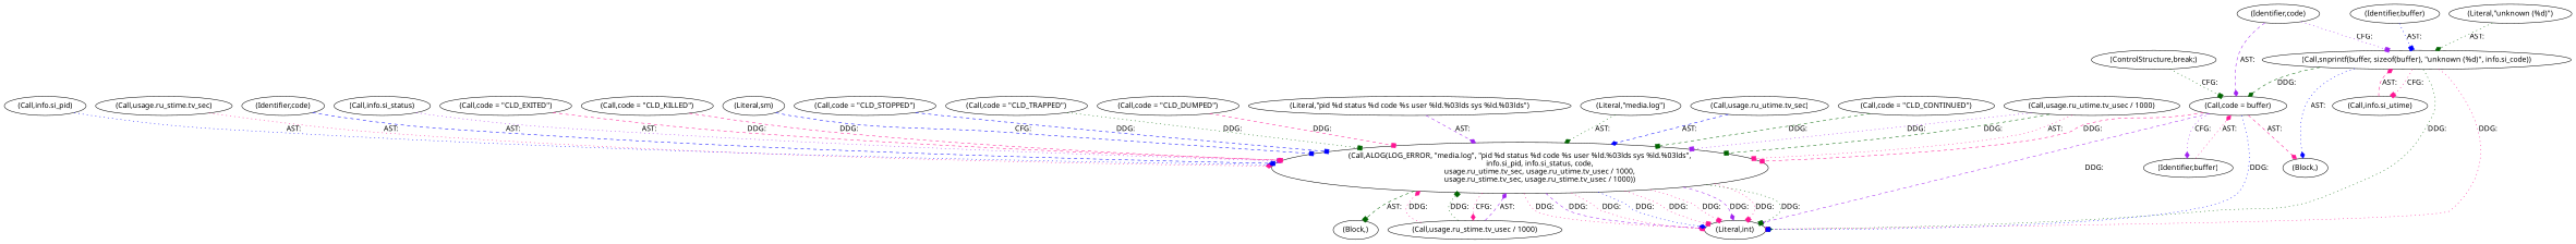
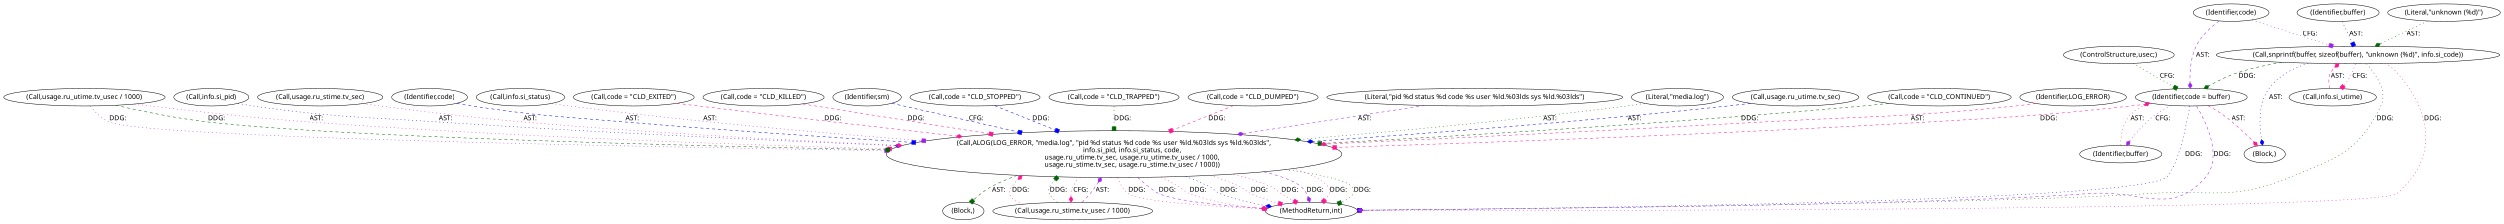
  digraph {
    fontname="Noto Sans"
    node [fontname="Noto Sans"]
    edge [arrowhead=box color=deeppink fontname="Noto Sans" style=dotted]
    n1 [label="(Call,snprintf(buffer, sizeof(buffer), \"unknown (%d)\", info.si_code))"]
-   n2 [label="(Call,code = buffer)"]
-   n3 [label="(Literal,int)"]
+   n2 [label="(Identifier,code = buffer)"]
+   n3 [label="(MethodReturn,int)"]
    n4 [label="(Call,info.si_utime)"]
    n5 [label="(Block,)"]
    n6 [label="(Call,ALOG(LOG_ERROR, \"media.log\", \"pid %d status %d code %s user %ld.%03lds sys %ld.%03lds\",\n                    info.si_pid, info.si_status, code,\n                    usage.ru_utime.tv_sec, usage.ru_utime.tv_usec / 1000,\n                    usage.ru_stime.tv_sec, usage.ru_stime.tv_usec / 1000))"]
    n7 [label="(Identifier,buffer)"]
    n8 [label="(Block,)"]
    n9 [label="(Call,usage.ru_stime.tv_usec / 1000)"]
    n10 [label="(Call,code = \"CLD_TRAPPED\")"]
    n11 [label="(Identifier,buffer)"]
    n12 [label="(Call,code = \"CLD_DUMPED\")"]
    n13 [label="(Literal,\"pid %d status %d code %s user %ld.%03lds sys %ld.%03lds\")"]
    n14 [label="(Literal,\"media.log\")"]
    n15 [label="(Call,usage.ru_utime.tv_sec)"]
    n16 [label="(Literal,\"unknown (%d)\")"]
-   n17 [label="(ControlStructure,break;)"]
+   n17 [label="(ControlStructure,usec;)"]
    n18 [label="(Call,code = \"CLD_CONTINUED\")"]
+   n19 [label="(Identifier,LOG_ERROR)"]
    n20 [label="(Call,usage.ru_utime.tv_usec / 1000)"]
    n21 [label="(Call,info.si_pid)"]
    n22 [label="(Call,usage.ru_stime.tv_sec)"]
    n23 [label="(Identifier,code)"]
    n24 [label="(Identifier,code)"]
    n25 [label="(Call,info.si_status)"]
    n26 [label="(Call,code = \"CLD_EXITED\")"]
    n27 [label="(Call,code = \"CLD_KILLED\")"]
-   n28 [label="(Literal,sm)"]
+   n28 [label="(Identifier,sm)"]
    n29 [label="(Call,code = \"CLD_STOPPED\")"]
    n1 -> n2 [arrowhead=diamond color=darkgreen label="DDG: " style=dashed]
    n1 -> n3 [label="DDG: "]
    n1 -> n3 [arrowhead=diamond color=darkgreen label="DDG: "]
    n1 -> n4 [label="CFG: "]
    n1 -> n5 [arrowhead=diamond color=blue label="AST: "]
    n2 -> n3 [color=blue label="DDG: "]
    n2 -> n3 [arrowhead=diamond color=purple label="DDG: " style=dashed]
    n2 -> n5 [arrowhead=diamond label="AST: " style=dashed]
    n2 -> n6 [label="DDG: " style=dashed]
    n2 -> n7 [arrowhead=diamond color=purple label="CFG: "]
    n4 -> n1 [arrowhead=diamond label="AST: " style=dashed]
    n6 -> n3 [arrowhead=diamond label="DDG: "]
    n6 -> n3 [arrowhead=diamond color=purple label="DDG: " style=dashed]
    n6 -> n3 [label="DDG: "]
    n6 -> n3 [arrowhead=diamond color=blue label="DDG: "]
    n6 -> n3 [label="DDG: "]
    n6 -> n3 [label="DDG: "]
    n6 -> n3 [arrowhead=diamond color=purple label="DDG: " style=dashed]
    n6 -> n3 [label="DDG: "]
    n6 -> n3 [color=darkgreen label="DDG: "]
    n6 -> n8 [color=darkgreen label="AST: " style=dashed]
    n6 -> n9 [arrowhead=diamond label="CFG: "]
    n7 -> n2 [arrowhead=diamond label="AST: "]
    n9 -> n6 [arrowhead=diamond color=purple label="AST: " style=dashed]
    n9 -> n6 [arrowhead=diamond label="DDG: "]
    n9 -> n6 [color=darkgreen label="DDG: "]
    n10 -> n6 [color=darkgreen label="DDG: "]
    n11 -> n1 [color=blue label="AST: "]
    n12 -> n6 [label="DDG: " style=dashed]
    n13 -> n6 [arrowhead=diamond color=purple label="AST: " style=dashed]
    n14 -> n6 [arrowhead=diamond color=darkgreen label="AST: "]
    n15 -> n6 [arrowhead=diamond color=blue label="AST: " style=dashed]
    n16 -> n1 [arrowhead=diamond color=darkgreen label="AST: "]
    n17 -> n2 [color=darkgreen label="CFG: "]
    n18 -> n6 [color=darkgreen label="DDG: " style=dashed]
+   n19 -> n6 [arrowhead=diamond label="AST: " style=dashed]
    n20 -> n6 [label="AST: "]
    n20 -> n6 [color=purple label="DDG: "]
    n20 -> n6 [color=darkgreen label="DDG: " style=dashed]
    n21 -> n6 [arrowhead=diamond color=blue label="AST: "]
    n22 -> n6 [arrowhead=diamond label="AST: "]
    n23 -> n1 [color=purple label="CFG: "]
    n23 -> n2 [arrowhead=diamond color=purple label="AST: " style=dashed]
    n24 -> n6 [color=blue label="AST: " style=dashed]
    n25 -> n6 [color=purple label="AST: "]
    n26 -> n6 [arrowhead=diamond label="DDG: " style=dashed]
    n27 -> n6 [label="DDG: " style=dashed]
    n28 -> n6 [color=blue label="CFG: " style=dashed]
    n29 -> n6 [color=blue label="DDG: " style=dashed]
  }
